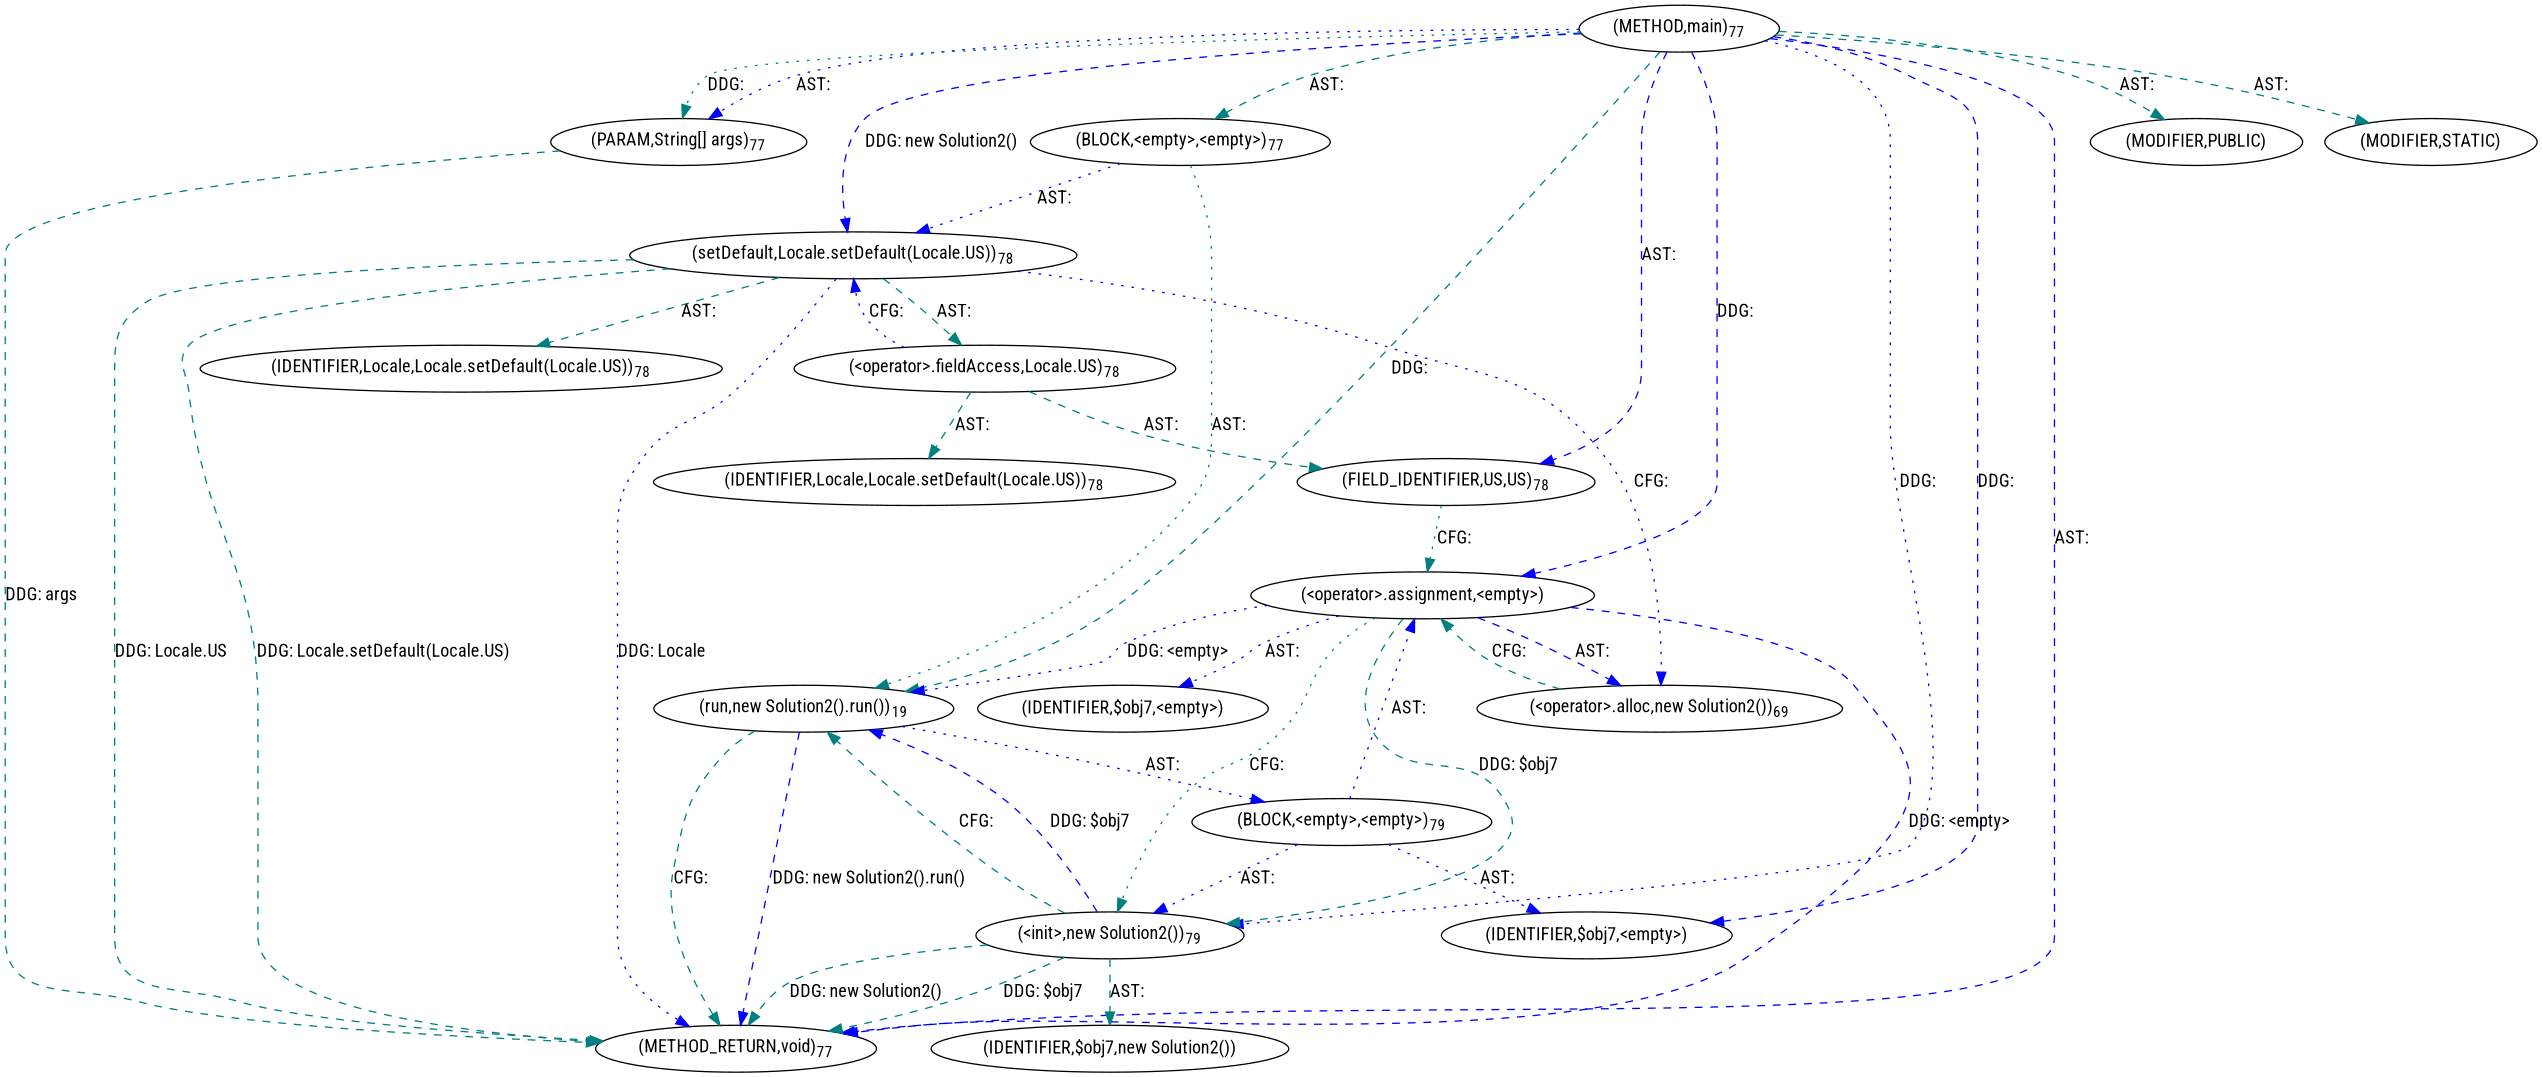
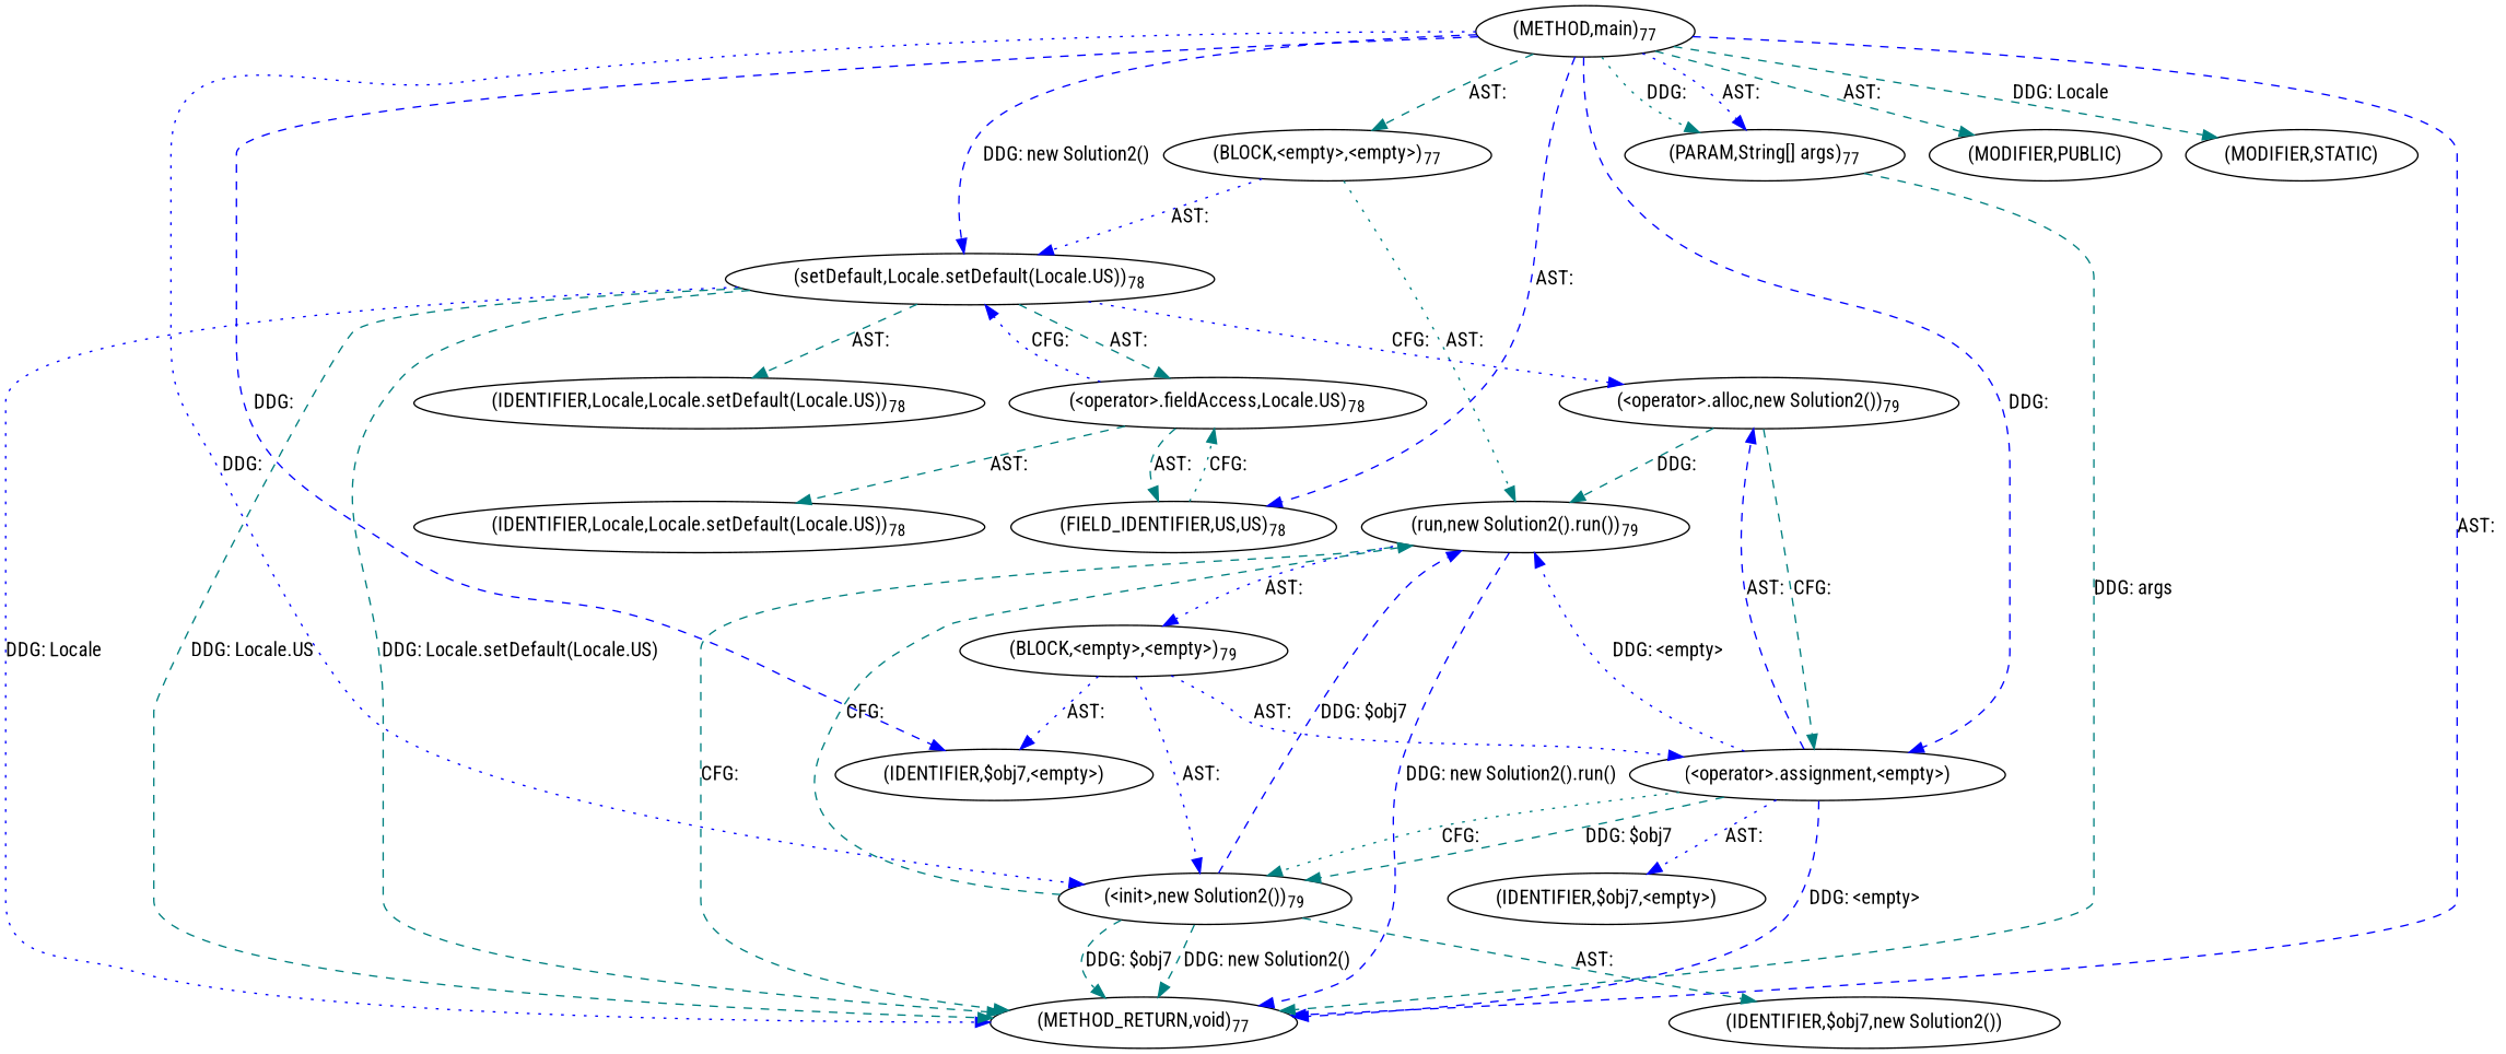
  digraph {
    fontname="Roboto Condensed"
    node [fontname="Roboto Condensed"]
    edge [color=teal fontname="Roboto Condensed" style=dashed]
    n1 [label=<(METHOD,main)<SUB>77</SUB>>]
    n2 [label=<(PARAM,String[] args)<SUB>77</SUB>>]
    n3 [label=<(BLOCK,&lt;empty&gt;,&lt;empty&gt;)<SUB>77</SUB>>]
    n4 [label=<(setDefault,Locale.setDefault(Locale.US))<SUB>78</SUB>>]
    n5 [label=<(FIELD_IDENTIFIER,US,US)<SUB>78</SUB>>]
-   n6 [label=<(run,new Solution2().run())<SUB>19</SUB>>]
+   n6 [label=<(run,new Solution2().run())<SUB>79</SUB>>]
    n7 [label=<(&lt;operator&gt;.assignment,&lt;empty&gt;)>]
    n8 [label=<(&lt;init&gt;,new Solution2())<SUB>79</SUB>>]
    n9 [label=<(IDENTIFIER,$obj7,&lt;empty&gt;)>]
    n10 [label=<(MODIFIER,PUBLIC)>]
    n11 [label=<(MODIFIER,STATIC)>]
    n12 [label=<(METHOD_RETURN,void)<SUB>77</SUB>>]
    n13 [label=<(IDENTIFIER,Locale,Locale.setDefault(Locale.US))<SUB>78</SUB>>]
    n14 [label=<(&lt;operator&gt;.fieldAccess,Locale.US)<SUB>78</SUB>>]
-   n15 [label=<(&lt;operator&gt;.alloc,new Solution2())<SUB>69</SUB>>]
+   n15 [label=<(&lt;operator&gt;.alloc,new Solution2())<SUB>79</SUB>>]
    n16 [label=<(BLOCK,&lt;empty&gt;,&lt;empty&gt;)<SUB>79</SUB>>]
    n17 [label=<(IDENTIFIER,$obj7,&lt;empty&gt;)>]
    n18 [label=<(IDENTIFIER,$obj7,new Solution2())>]
    n19 [label=<(IDENTIFIER,Locale,Locale.setDefault(Locale.US))<SUB>78</SUB>>]
    n1 -> n2 [color=blue label="AST: " style=dotted]
    n1 -> n2 [label="DDG: " style=dotted]
    n1 -> n3 [label="AST: "]
    n1 -> n4 [color=blue label="DDG: new Solution2()"]
    n1 -> n5 [color=blue label="AST: "]
-   n1 -> n6 [label="DDG: "]
+   n15 -> n6 [label="DDG: "]
    n1 -> n7 [color=blue label="DDG: "]
    n1 -> n8 [color=blue label="DDG: " style=dotted]
    n1 -> n9 [color=blue label="DDG: "]
    n1 -> n10 [label="AST: "]
-   n1 -> n11 [label="AST: "]
+   n1 -> n11 [label="DDG: Locale"]
    n1 -> n12 [color=blue label="AST: "]
    n2 -> n12 [label="DDG: args"]
    n3 -> n4 [color=blue label="AST: " style=dotted]
    n3 -> n6 [label="AST: " style=dotted]
    n4 -> n12 [color=blue label="DDG: Locale" style=dotted]
    n4 -> n12 [label="DDG: Locale.US"]
    n4 -> n12 [label="DDG: Locale.setDefault(Locale.US)"]
    n4 -> n13 [label="AST: "]
    n4 -> n14 [label="AST: "]
    n4 -> n15 [color=blue label="CFG: " style=dotted]
-   n5 -> n7 [label="CFG: " style=dotted]
+   n5 -> n14 [label="CFG: " style=dotted]
    n6 -> n12 [label="CFG: "]
    n6 -> n12 [color=blue label="DDG: new Solution2().run()"]
    n6 -> n16 [color=blue label="AST: " style=dotted]
    n7 -> n6 [color=blue label="DDG: &lt;empty&gt;" style=dotted]
    n7 -> n8 [label="CFG: " style=dotted]
    n7 -> n8 [label="DDG: $obj7"]
    n7 -> n12 [color=blue label="DDG: &lt;empty&gt;"]
    n7 -> n15 [color=blue label="AST: "]
    n7 -> n17 [color=blue label="AST: " style=dotted]
    n8 -> n6 [label="CFG: "]
    n8 -> n6 [color=blue label="DDG: $obj7"]
    n8 -> n12 [label="DDG: $obj7"]
    n8 -> n12 [label="DDG: new Solution2()"]
    n8 -> n18 [label="AST: "]
    n14 -> n4 [color=blue label="CFG: " style=dotted]
    n14 -> n5 [label="AST: "]
    n14 -> n19 [label="AST: "]
    n15 -> n7 [label="CFG: "]
    n16 -> n7 [color=blue label="AST: " style=dotted]
    n16 -> n8 [color=blue label="AST: " style=dotted]
    n16 -> n9 [color=blue label="AST: " style=dotted]
  }
